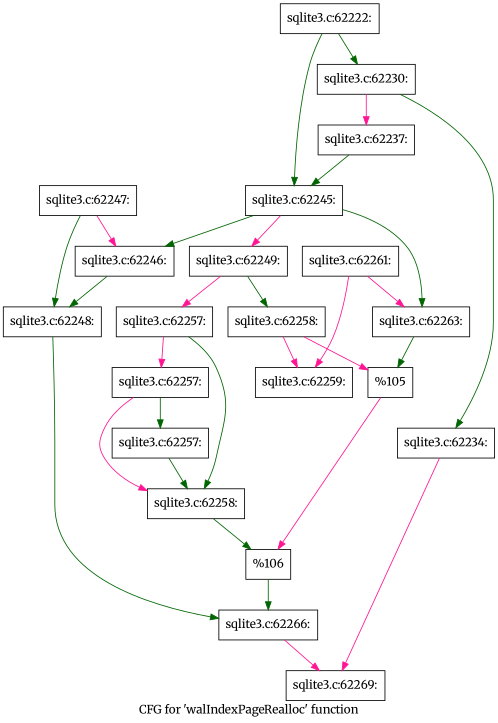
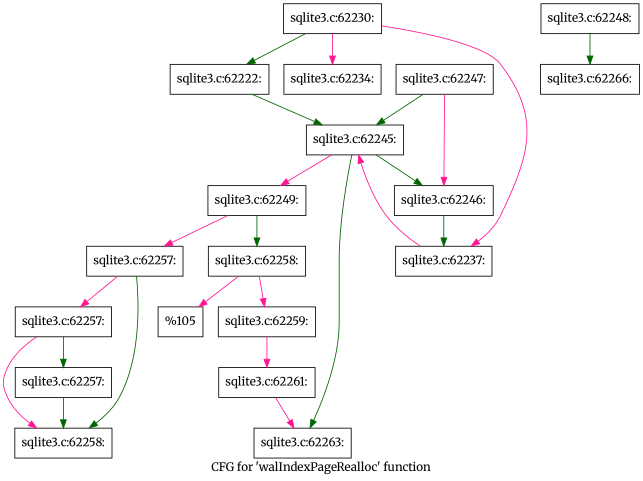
  digraph {
    fontname=Merriweather
    label="CFG for 'walIndexPageRealloc' function"
    node [fontname=Merriweather shape=record]
    edge [color=deeppink fontname=Merriweather]
    n1 [label="{sqlite3.c:62222:}"]
    n2 [label="{sqlite3.c:62230:}"]
    n3 [label="{sqlite3.c:62245:}"]
    n4 [label="{sqlite3.c:62237:}"]
    n5 [label="{sqlite3.c:62234:}"]
    n6 [label="{sqlite3.c:62246:}"]
    n7 [label="{sqlite3.c:62249:}"]
    n8 [label="{sqlite3.c:62263:}"]
-   n9 [label="{sqlite3.c:62269:}"]
    n10 [label="{sqlite3.c:62248:}"]
    n11 [label="{sqlite3.c:62257:}"]
    n12 [label="{sqlite3.c:62258:}"]
    n13 [label="{sqlite3.c:62266:}"]
    n14 [label="{sqlite3.c:62247:}"]
    n15 [label="{sqlite3.c:62257:}"]
    n16 [label="{sqlite3.c:62258:}"]
    n17 [label="{sqlite3.c:62259:}"]
    n18 [label="{%105}"]
    n19 [label="{sqlite3.c:62257:}"]
-   n20 [label="{%106}"]
    n21 [label="{sqlite3.c:62261:}"]
-   n1 -> n2 [color=darkgreen]
+   n2 -> n1 [color=darkgreen]
    n1 -> n3 [color=darkgreen]
    n2 -> n4
-   n2 -> n5 [color=darkgreen]
+   n2 -> n5
    n3 -> n6 [color=darkgreen]
    n3 -> n7
    n3 -> n8 [color=darkgreen]
-   n4 -> n3 [color=darkgreen]
-   n5 -> n9
-   n6 -> n10 [color=darkgreen]
+   n4 -> n3
+   n6 -> n4 [color=darkgreen]
    n7 -> n11
    n7 -> n12 [color=darkgreen]
-   n8 -> n18 [color=darkgreen]
    n10 -> n13 [color=darkgreen]
    n11 -> n15
    n11 -> n16 [color=darkgreen]
    n12 -> n17
    n12 -> n18
-   n13 -> n9
    n14 -> n6
-   n14 -> n10 [color=darkgreen]
+   n14 -> n3 [color=darkgreen]
    n15 -> n16
    n15 -> n19 [color=darkgreen]
-   n16 -> n20 [color=darkgreen]
-   n21 -> n17
-   n18 -> n20
+   n17 -> n21
    n19 -> n16 [color=darkgreen]
-   n20 -> n13 [color=darkgreen]
    n21 -> n8
  }
